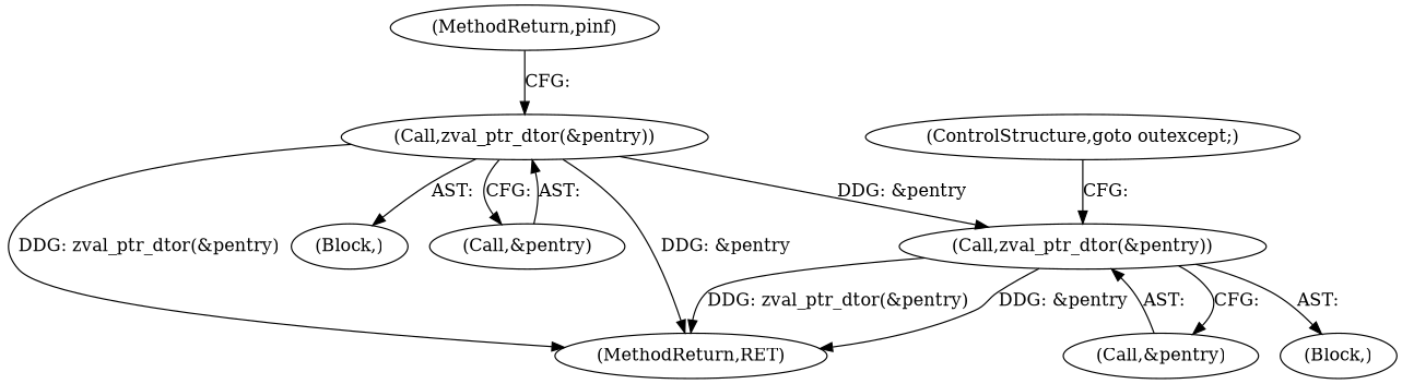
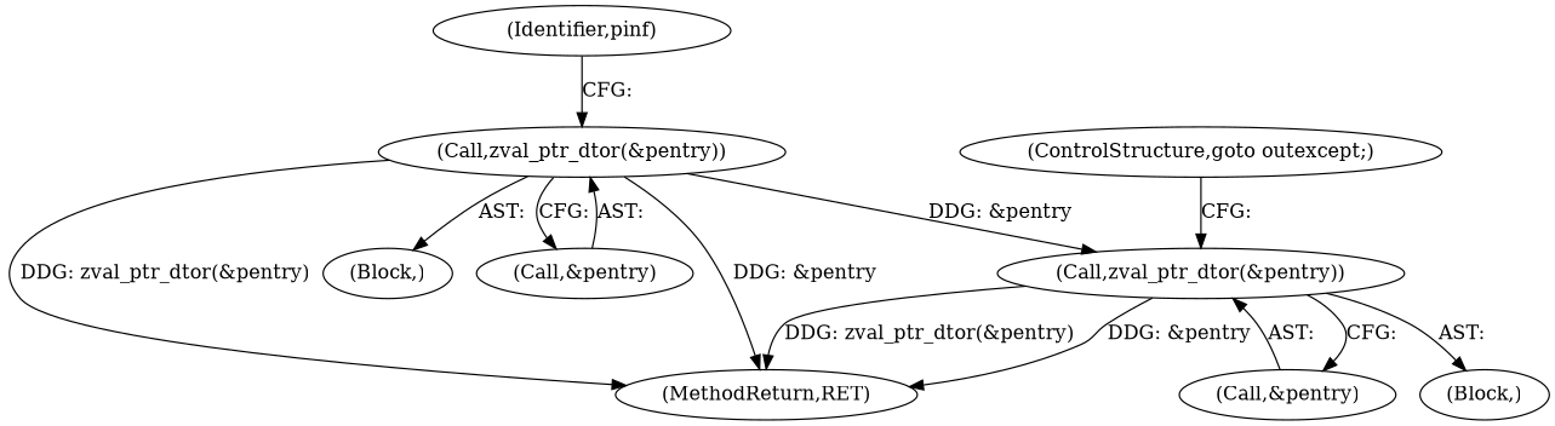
  digraph {
    n1 [label="(Call,zval_ptr_dtor(&pentry))"]
    n2 [label="(Call,zval_ptr_dtor(&pentry))"]
    n3 [label="(Call,&pentry)"]
    n4 [label="(MethodReturn,RET)"]
    n5 [label="(Block,)"]
    n6 [label="(Call,&pentry)"]
    n7 [label="(Block,)"]
-   n8 [label="(MethodReturn,pinf)"]
+   n8 [label="(Identifier,pinf)"]
    n9 [label="(ControlStructure,goto outexcept;)"]
    n1 -> n2 [label="DDG: &pentry"]
    n1 -> n3 [label="CFG: "]
    n1 -> n4 [label="DDG: zval_ptr_dtor(&pentry)"]
    n1 -> n4 [label="DDG: &pentry"]
    n1 -> n5 [label="AST: "]
    n2 -> n4 [label="DDG: &pentry"]
    n2 -> n4 [label="DDG: zval_ptr_dtor(&pentry)"]
    n2 -> n6 [label="CFG: "]
    n2 -> n7 [label="AST: "]
    n3 -> n1 [label="AST: "]
    n6 -> n2 [label="AST: "]
    n8 -> n1 [label="CFG: "]
    n9 -> n2 [label="CFG: "]
  }
